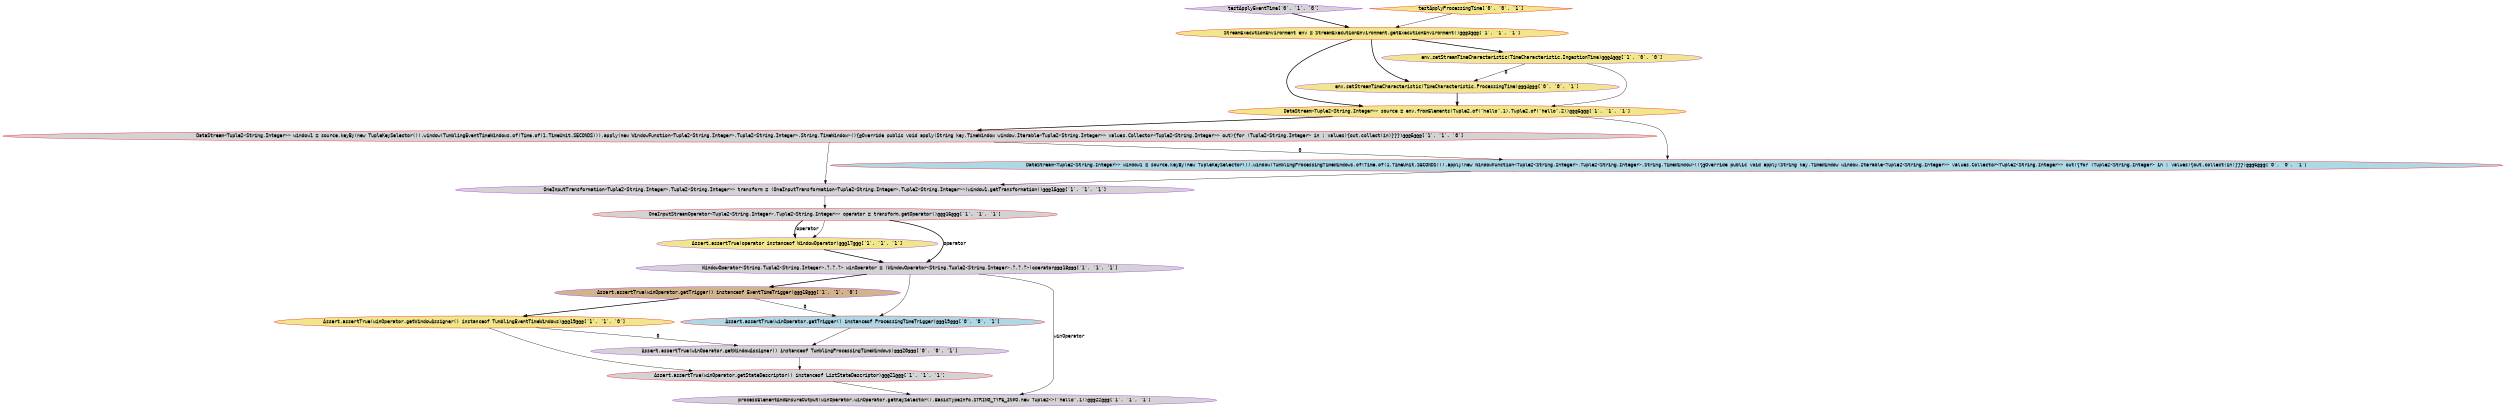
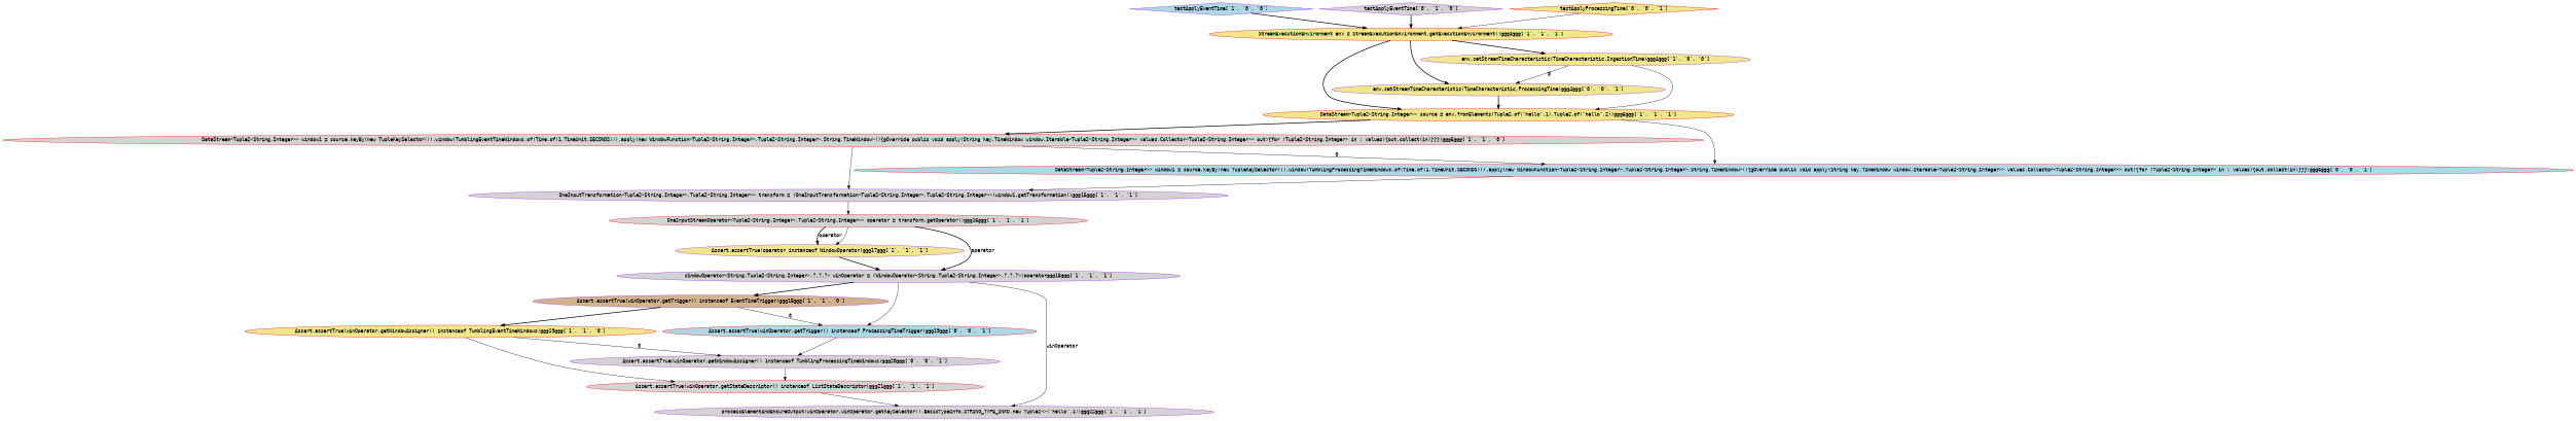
  digraph {
    fontname="DejaVu Sans Mono"
    node [fillcolor=lightgrey shape=ellipse style=filled color=purple fontname="DejaVu Sans Mono"]
    edge [style=solid fontname="DejaVu Sans Mono"]
    n1 [label="DataStream<Tuple2<String,Integer>> window1 = source.keyBy(new TupleKeySelector()).window(TumblingEventTimeWindows.of(Time.of(1,TimeUnit.SECONDS))).apply(new WindowFunction<Tuple2<String,Integer>,Tuple2<String,Integer>,String,TimeWindow>(){@Override public void apply(String key,TimeWindow window,Iterable<Tuple2<String,Integer>> values,Collector<Tuple2<String,Integer>> out){for (Tuple2<String,Integer> in : values){out.collect(in)}}})@@@5@@@['1', '1', '0']" color=red]
    n2 [label="OneInputTransformation<Tuple2<String,Integer>,Tuple2<String,Integer>> transform = (OneInputTransformation<Tuple2<String,Integer>,Tuple2<String,Integer>>)window1.getTransformation()@@@15@@@['1', '1', '1']"]
    n3 [fillcolor=lightblue label="DataStream<Tuple2<String,Integer>> window1 = source.keyBy(new TupleKeySelector()).window(TumblingProcessingTimeWindows.of(Time.of(1,TimeUnit.SECONDS))).apply(new WindowFunction<Tuple2<String,Integer>,Tuple2<String,Integer>,String,TimeWindow>(){@Override public void apply(String key,TimeWindow window,Iterable<Tuple2<String,Integer>> values,Collector<Tuple2<String,Integer>> out){for (Tuple2<String,Integer> in : values){out.collect(in)}}})@@@6@@@['0', '0', '1']" color=red]
+   n4 [fillcolor=lightblue label="testApplyEventTime['1', '0', '0']" shape=diamond]
    n5 [fillcolor=khaki label="StreamExecutionEnvironment env = StreamExecutionEnvironment.getExecutionEnvironment()@@@3@@@['1', '1', '1']" color=red]
    n6 [fillcolor=khaki label="Assert.assertTrue(winOperator.getWindowAssigner() instanceof TumblingEventTimeWindows)@@@19@@@['1', '1', '0']" color=red]
    n7 [label="Assert.assertTrue(winOperator.getWindowAssigner() instanceof TumblingProcessingTimeWindows)@@@20@@@['0', '0', '1']"]
    n8 [label="Assert.assertTrue(winOperator.getStateDescriptor() instanceof ListStateDescriptor)@@@21@@@['1', '1', '1']" color=red]
    n9 [label="testApplyEventTime['0', '1', '0']" shape=diamond]
    n10 [fillcolor=lightblue label="Assert.assertTrue(winOperator.getTrigger() instanceof ProcessingTimeTrigger)@@@19@@@['0', '0', '1']" color=red]
    n11 [fillcolor=khaki label="Assert.assertTrue(operator instanceof WindowOperator)@@@17@@@['1', '1', '1']"]
    n12 [label="WindowOperator<String,Tuple2<String,Integer>,?,?,?> winOperator = (WindowOperator<String,Tuple2<String,Integer>,?,?,?>)operator@@@18@@@['1', '1', '1']"]
    n13 [fillcolor=tan label="Assert.assertTrue(winOperator.getTrigger() instanceof EventTimeTrigger)@@@18@@@['1', '1', '0']"]
    n14 [label="processElementAndEnsureOutput(winOperator,winOperator.getKeySelector(),BasicTypeInfo.STRING_TYPE_INFO,new Tuple2<>(\"hello\",1))@@@22@@@['1', '1', '1']"]
    n15 [fillcolor=khaki label="testApplyProcessingTime['0', '0', '1']" shape=diamond color=red]
    n16 [label="OneInputStreamOperator<Tuple2<String,Integer>,Tuple2<String,Integer>> operator = transform.getOperator()@@@16@@@['1', '1', '1']" color=red]
    n17 [fillcolor=khaki label="env.setStreamTimeCharacteristic(TimeCharacteristic.ProcessingTime)@@@4@@@['0', '0', '1']"]
    n18 [fillcolor=khaki label="DataStream<Tuple2<String,Integer>> source = env.fromElements(Tuple2.of(\"hello\",1),Tuple2.of(\"hello\",2))@@@5@@@['1', '1', '1']" color=red]
    n19 [fillcolor=khaki label="env.setStreamTimeCharacteristic(TimeCharacteristic.IngestionTime)@@@4@@@['1', '0', '0']"]
    n1 -> n2
    n1 -> n3 [label=0]
    n2 -> n16
    n3 -> n2
+   n4 -> n5 [style=bold]
    n5 -> n17 [style=bold]
    n5 -> n18 [style=bold]
    n5 -> n19 [style=bold]
    n6 -> n7 [label=0]
    n6 -> n8
    n7 -> n8
    n8 -> n14
    n9 -> n5 [style=bold]
    n10 -> n7
    n11 -> n12 [style=bold]
    n12 -> n10
    n12 -> n13 [style=bold]
    n12 -> n14 [label=winOperator]
    n13 -> n6 [style=bold]
    n13 -> n10 [label=0]
    n15 -> n5
    n16 -> n11
    n16 -> n11 [label=operator style=bold]
    n16 -> n12 [label=operator style=bold]
    n17 -> n18 [style=bold]
    n18 -> n1 [style=bold]
    n18 -> n3
    n19 -> n17 [label=0]
    n19 -> n18
  }
